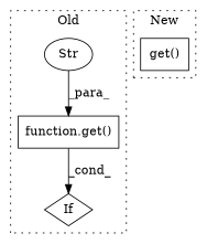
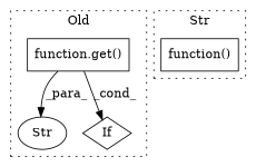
  digraph {
    node [a=75 shape=box]
    n1 [l="8,1" label="function.get()" s="22022,22060"]
    n2 [a=66 l=12 label=Str s=22048 shape=ellipse]
    n3 [a=96 l=3 label=If s=22295 shape=diamond]
-   n4 [l="28,1" label="get()" s="21371,21420"]
+   n4 [l="28,1" label="function()" s="21371,21420"]
    subgraph cluster_1 {
      label=Old
      style=dotted
      n1
      n2
      n3
    }
    subgraph cluster_2 {
-     label=New
+     label=Str
      style=dotted
      n4
    }
    n1 -> n3 [label=_cond_]
-   n2 -> n1 [label=_para_]
+   n1 -> n2 [label=_para_]
  }
